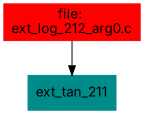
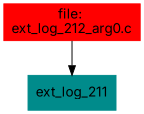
  digraph {
    fontname=Inter
    node [shape=box style=filled fontname=Inter]
    n1 [color=red label="file: \next_log_212_arg0.c"]
-   n2 [color=cyan4 label=ext_tan_211]
+   n2 [color=cyan4 label=ext_log_211]
    n1 -> n2 [fontname=Inter]
  }
